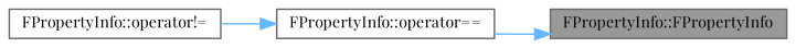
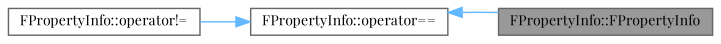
  digraph {
    fontname="Playfair Display"
    rankdir=RL
    node [color=grey40 fillcolor=white fontname="Playfair Display" fontsize=10 shape=box style=filled]
    edge [color=steelblue1 dir=back fontname="Playfair Display" fontsize=10 labelfontname=Helvetica labelfontsize=10 style=solid]
    n1 [color=gray40 fillcolor=grey60 fontcolor=black height=0.2 label="FPropertyInfo::FPropertyInfo" width=0.4]
    n2 [height=0.2 label="FPropertyInfo::operator==" width=0.4]
    n3 [height=0.2 label="FPropertyInfo::operator!=" width=0.4]
-   n1 -> n2
+   n2 -> n1
    n2 -> n3
  }
